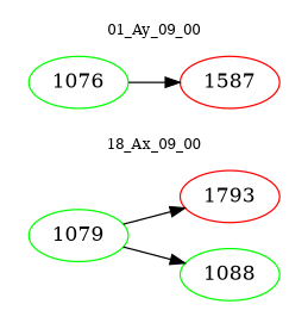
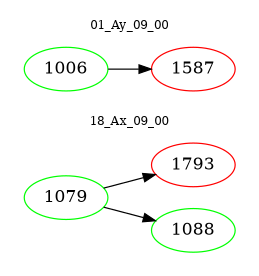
  digraph {
    rankdir=LR
    node [color=green]
    edge [color=black]
    n1 [label=1079]
    n2 [label=1088]
    n3 [color=red label=1793]
-   n4 [label=1076]
+   n4 [label=1006]
    n5 [color=red label=1587]
    subgraph cluster_1 {
      color=white
      fontsize=10
      label="18_Ax_09_00"
      n1
      n2
      n3
    }
    subgraph cluster_2 {
      color=white
      fontsize=10
      label="01_Ay_09_00"
      n4
      n5
    }
    n1 -> n2
    n1 -> n3
    n4 -> n5
  }
